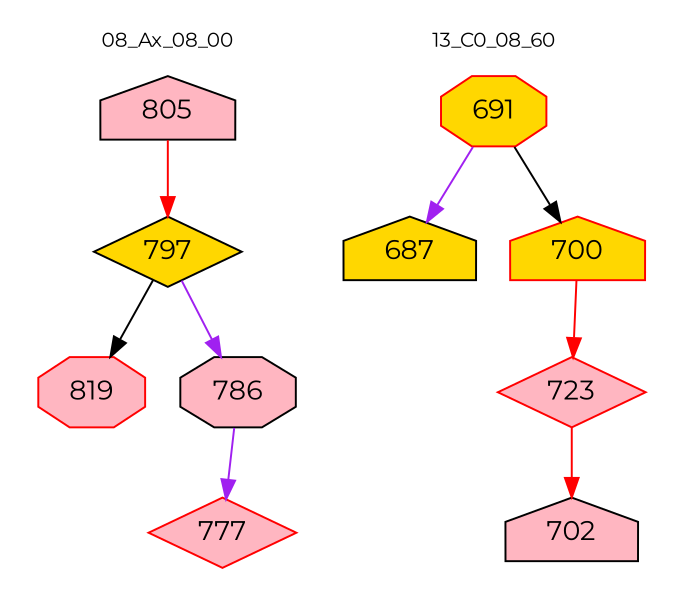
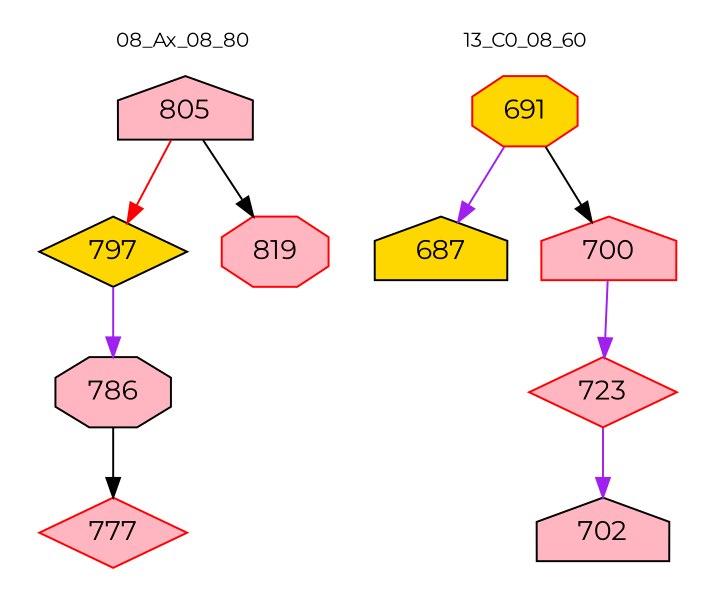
  digraph {
    fontname=Montserrat
    node [color=black fillcolor=lightpink fontname=Montserrat shape=house style=filled]
    edge [color=red fontname=Montserrat]
    n1 [label=805]
    n2 [fillcolor=gold label=797 shape=diamond]
    n3 [color=red label=819 shape=octagon]
    n4 [label=786 shape=octagon]
    n5 [color=red label=777 shape=diamond]
    n6 [color=red fillcolor=gold label=691 shape=octagon]
    n7 [fillcolor=gold label=687]
-   n8 [color=red fillcolor=gold label=700]
+   n8 [color=red label=700]
    n9 [color=red label=723 shape=diamond]
    n10 [label=702]
    subgraph cluster_1 {
      color=white
      fontsize=10
-     label="08_Ax_08_00"
+     label="08_Ax_08_80"
      n1
      n2
      n3
      n4
      n5
    }
    subgraph cluster_2 {
      color=white
      fontsize=10
      label="13_C0_08_60"
      n6
      n7
      n8
      n9
      n10
    }
    n1 -> n2
-   n2 -> n3 [color=black]
+   n1 -> n3 [color=black]
    n2 -> n4 [color=purple]
-   n4 -> n5 [color=purple]
+   n4 -> n5 [color=black]
    n6 -> n7 [color=purple]
    n6 -> n8 [color=black]
-   n8 -> n9
-   n9 -> n10
+   n8 -> n9 [color=purple]
+   n9 -> n10 [color=purple]
  }
